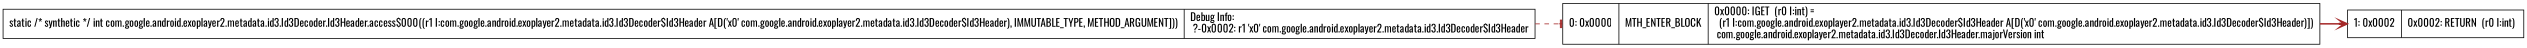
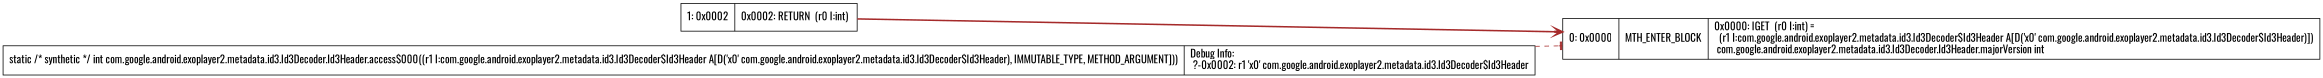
  digraph {
    rankdir=LR
    fontname=Oswald
    node [shape=record fontname=Oswald]
    edge [color=brown fontname=Oswald]
    n1 [label="{0\:\ 0x0000|MTH_ENTER_BLOCK\l|0x0000: IGET  (r0 I:int) = \l  (r1 I:com.google.android.exoplayer2.metadata.id3.Id3Decoder$Id3Header A[D('x0' com.google.android.exoplayer2.metadata.id3.Id3Decoder$Id3Header)])\l com.google.android.exoplayer2.metadata.id3.Id3Decoder.Id3Header.majorVersion int \l}"]
    n2 [label="{1\:\ 0x0002|0x0002: RETURN  (r0 I:int) \l}"]
    n3 [label="{static \/* synthetic *\/ int com.google.android.exoplayer2.metadata.id3.Id3Decoder.Id3Header.access$000((r1 I:com.google.android.exoplayer2.metadata.id3.Id3Decoder$Id3Header A[D('x0' com.google.android.exoplayer2.metadata.id3.Id3Decoder$Id3Header), IMMUTABLE_TYPE, METHOD_ARGUMENT]))  | Debug Info:\l  ?\-0x0002: r1 'x0' com.google.android.exoplayer2.metadata.id3.Id3Decoder$Id3Header\l}"]
-   n1 -> n2 [style=bold arrowhead=vee]
+   n2 -> n1 [style=bold arrowhead=vee]
    n3 -> n1 [style=dashed arrowhead=tee]
  }
